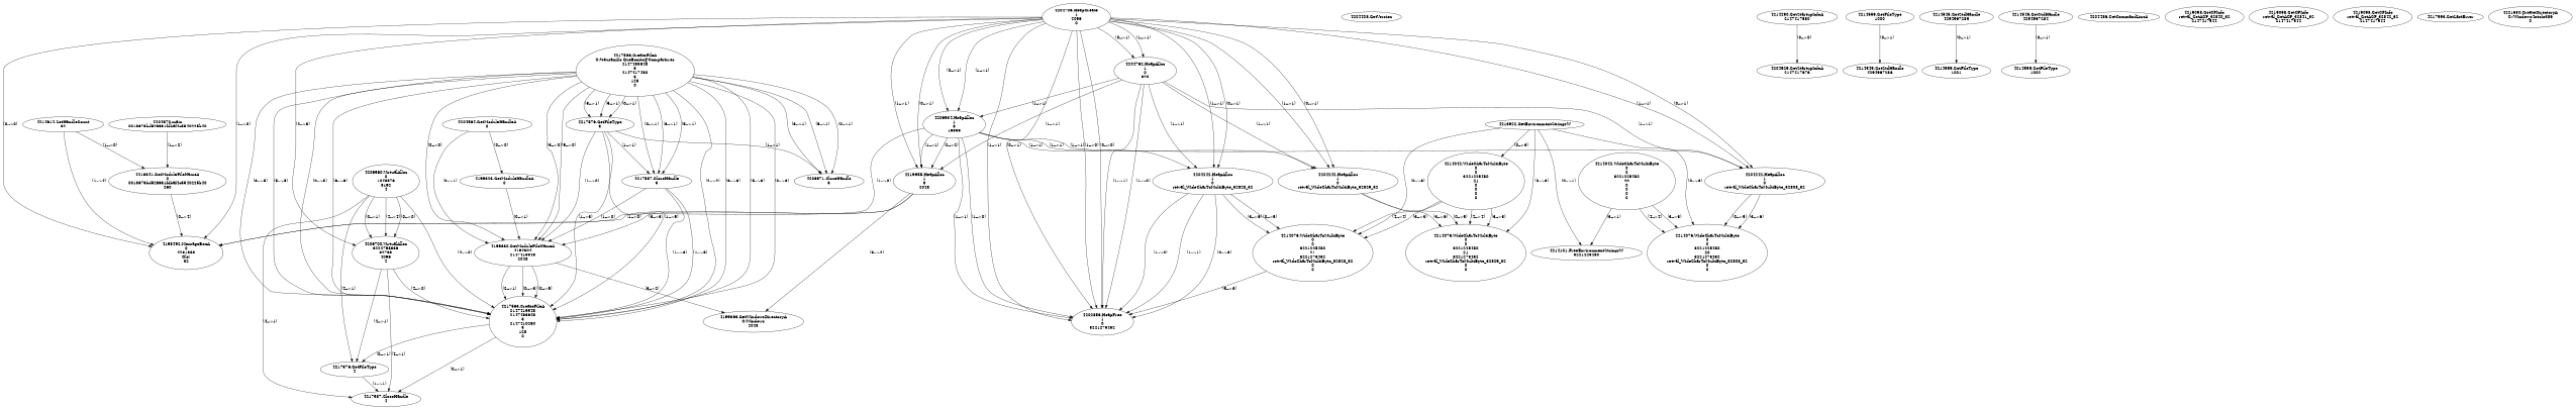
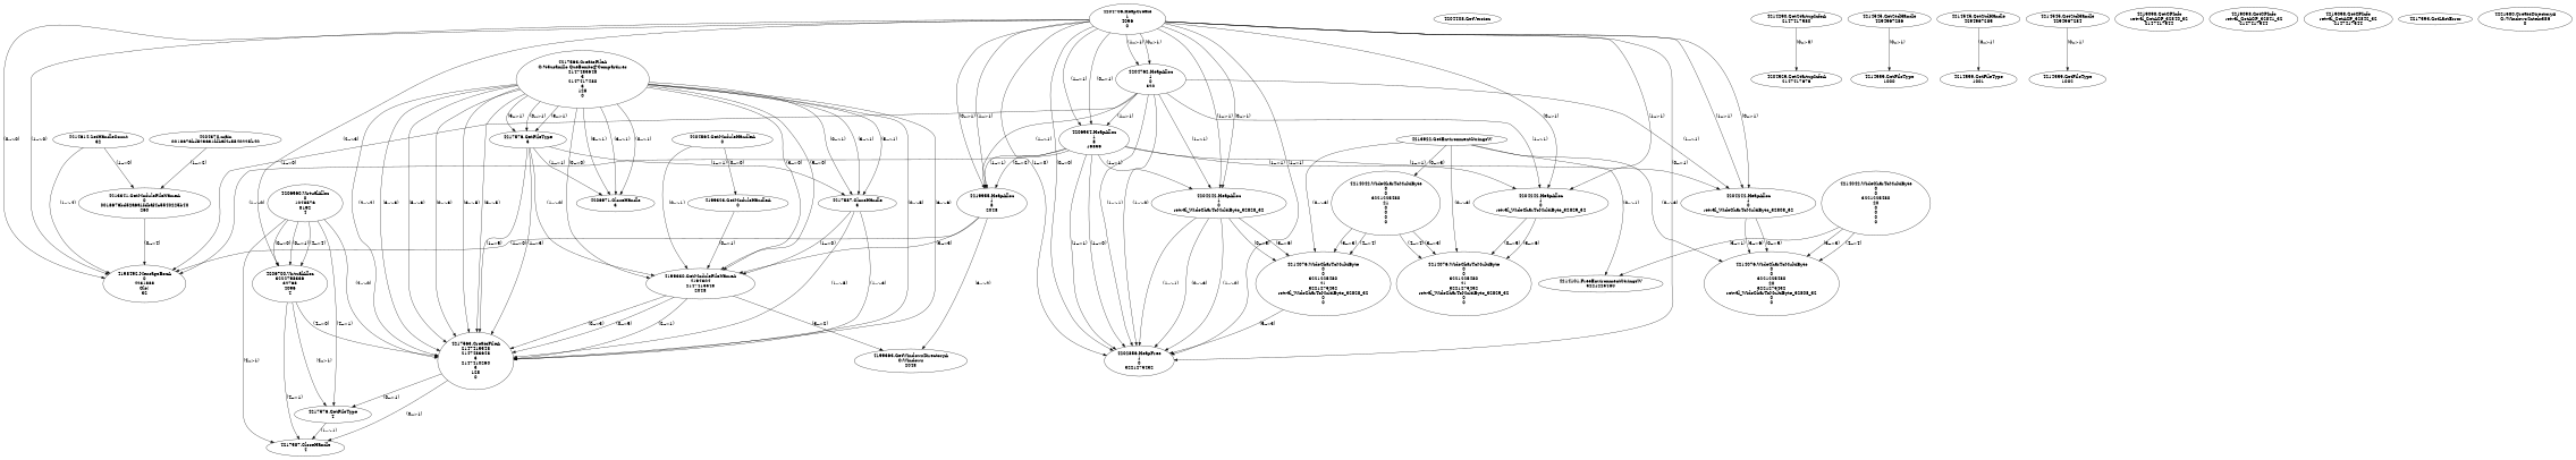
  digraph {
    n1 [label="4204370.main\n0018676bd52a6a1fdbaf4c5540225b40"]
    n2 [label="4213341.GetModuleFileNameA\n0\n0018676bd52a6a1fdbaf4c5540225b40\n260"]
    n3 [label="4198492.MessageBoxA\n0\n4231888\nOle!\n32"]
    n4 [label="4204408.GetVersion\n"]
    n5 [label="4204706.HeapCreate\n1\n4096\n0"]
    n6 [label="4204762.HeapAlloc\n1\n0\n320"]
    n7 [label="4206534.HeapAlloc\n1\n8\n16836"]
    n8 [label="4206700.VirtualAlloc\n3222798336\n32768\n4096\n4"]
    n9 [label="4219955.HeapAlloc\n1\n8\n2048"]
    n10 [label="4204242.HeapAlloc\n1\n0\nretval_WideCharToMultiByte_32828_32"]
    n11 [label="4202856.HeapFree\n1\n0\n3221275432"]
    n12 [label="4204242.HeapAlloc\n1\n0\nretval_WideCharToMultiByte_32829_32"]
    n13 [label="4204242.HeapAlloc\n1\n0\nretval_WideCharToMultiByte_32808_32"]
    n14 [label="4217563.CreateFileA\n2147415548\n2147483648\n3\n2147410260\n3\n128\n0"]
    n15 [label="4217576.GetFileType\n4"]
    n16 [label="4217587.CloseHandle\n4"]
    n17 [label="4199330.GetModuleFileNameA\n4194304\n2147415548\n2048"]
    n18 [label="4199363.GetWindowsDirectoryA\nC:\Windows\n2048"]
    n19 [label="4214076.WideCharToMultiByte\n0\n0\n3221225480\n21\n3221275432\nretval_WideCharToMultiByte_32828_32\n0\n0"]
    n20 [label="4214076.WideCharToMultiByte\n0\n0\n3221225480\n21\n3221275432\nretval_WideCharToMultiByte_32829_32\n0\n0"]
    n21 [label="4214076.WideCharToMultiByte\n0\n0\n3221225480\n20\n3221275432\nretval_WideCharToMultiByte_32808_32\n0\n0"]
    n22 [label="4206560.VirtualAlloc\n0\n1048576\n8192\n4"]
    n23 [label="4214290.GetStartupInfoA\n2147417580"]
    n24 [label="4204529.GetStartupInfoA\n2147417676"]
    n25 [label="4214545.GetStdHandle\n4294967286"]
    n26 [label="4214559.GetFileType\n1000"]
    n27 [label="4214545.GetStdHandle\n4294967285"]
    n28 [label="4214559.GetFileType\n1001"]
    n29 [label="4214545.GetStdHandle\n4294967284"]
    n30 [label="4214559.GetFileType\n1002"]
    n31 [label="4214614.SetHandleCount\n32"]
-   n32 [label="4204486.GetCommandLineA\n"]
    n33 [label="4213922.GetEnvironmentStringsW\n"]
    n34 [label="4214101.FreeEnvironmentStringsW\n3221225480"]
    n35 [label="4214042.WideCharToMultiByte\n0\n0\n3221225480\n21\n0\n0\n0\n0"]
    n36 [label="4214042.WideCharToMultiByte\n0\n0\n3221225480\n20\n0\n0\n0\n0"]
    n37 [label="4204564.GetModuleHandleA\n0"]
    n38 [label="4199323.GetModuleHandleA\n0"]
    n39 [label="4217563.CreateFileA\nC:\Gusanillo QueBonito@Compartir.es\n2147483648\n3\n2147417480\n3\n128\n0"]
    n40 [label="4217576.GetFileType\n3"]
    n41 [label="4206971.CloseHandle\n3"]
    n42 [label="4217587.CloseHandle\n3"]
    n43 [label="4219098.GetCPInfo\nretval_GetACP_32840_32\n2147417544"]
    n44 [label="4219098.GetCPInfo\nretval_GetACP_32841_32\n2147417544"]
    n45 [label="4219098.GetCPInfo\nretval_GetACP_32842_32\n2147417544"]
    n46 [label="4217593.GetLastError\n"]
    n47 [label="4221580.CreateDirectoryA\nC:/Windows/Intelx386\n0"]
    n1 -> n2 [label="(1-->2)"]
    n2 -> n3 [label="(0-->4)"]
    n5 -> n3 [label="(1-->0)"]
    n5 -> n3 [label="(0-->0)"]
    n5 -> n6 [label="(1-->1)"]
    n5 -> n6 [label="(0-->1)"]
    n5 -> n7 [label="(1-->1)"]
    n5 -> n7 [label="(0-->1)"]
    n5 -> n8 [label="(2-->3)"]
    n5 -> n9 [label="(1-->1)"]
    n5 -> n9 [label="(0-->1)"]
    n5 -> n10 [label="(1-->1)"]
    n5 -> n10 [label="(0-->1)"]
    n5 -> n11 [label="(1-->1)"]
    n5 -> n11 [label="(0-->1)"]
    n5 -> n11 [label="(1-->0)"]
    n5 -> n11 [label="(0-->0)"]
    n5 -> n12 [label="(1-->1)"]
    n5 -> n12 [label="(0-->1)"]
    n5 -> n13 [label="(1-->1)"]
    n5 -> n13 [label="(0-->1)"]
+   n6 -> n3 [label="(1-->0)"]
    n6 -> n7 [label="(1-->1)"]
    n6 -> n9 [label="(1-->1)"]
    n6 -> n10 [label="(1-->1)"]
    n6 -> n11 [label="(1-->1)"]
    n6 -> n11 [label="(1-->0)"]
    n6 -> n12 [label="(1-->1)"]
    n6 -> n13 [label="(1-->1)"]
    n7 -> n3 [label="(1-->0)"]
    n7 -> n9 [label="(1-->1)"]
    n7 -> n9 [label="(2-->2)"]
    n7 -> n10 [label="(1-->1)"]
    n7 -> n11 [label="(1-->1)"]
    n7 -> n11 [label="(1-->0)"]
    n7 -> n12 [label="(1-->1)"]
    n7 -> n13 [label="(1-->1)"]
    n8 -> n14 [label="(4-->0)"]
    n8 -> n15 [label="(4-->1)"]
    n8 -> n16 [label="(4-->1)"]
    n9 -> n3 [label="(1-->0)"]
    n9 -> n17 [label="(3-->3)"]
    n9 -> n18 [label="(3-->2)"]
    n10 -> n11 [label="(1-->1)"]
    n10 -> n11 [label="(0-->3)"]
    n10 -> n11 [label="(1-->0)"]
    n10 -> n19 [label="(0-->5)"]
    n10 -> n19 [label="(3-->6)"]
    n12 -> n20 [label="(0-->5)"]
    n12 -> n20 [label="(3-->6)"]
    n13 -> n21 [label="(0-->5)"]
    n13 -> n21 [label="(3-->6)"]
    n14 -> n15 [label="(0-->1)"]
    n14 -> n16 [label="(0-->1)"]
    n15 -> n16 [label="(1-->1)"]
    n17 -> n14 [label="(2-->1)"]
    n17 -> n14 [label="(0-->3)"]
    n17 -> n14 [label="(0-->5)"]
    n17 -> n18 [label="(3-->2)"]
    n19 -> n11 [label="(5-->3)"]
    n22 -> n8 [label="(0-->1)"]
    n22 -> n8 [label="(4-->4)"]
    n22 -> n8 [label="(0-->0)"]
    n22 -> n14 [label="(4-->0)"]
    n22 -> n15 [label="(4-->1)"]
    n22 -> n16 [label="(4-->1)"]
    n23 -> n24 [label="(0-->0)"]
-   n26 -> n25 [label="(0-->1)"]
+   n25 -> n26 [label="(0-->1)"]
    n27 -> n28 [label="(0-->1)"]
    n29 -> n30 [label="(0-->1)"]
    n31 -> n2 [label="(1-->0)"]
    n31 -> n3 [label="(1-->4)"]
    n33 -> n19 [label="(0-->3)"]
    n33 -> n20 [label="(0-->3)"]
    n33 -> n21 [label="(0-->3)"]
    n33 -> n34 [label="(0-->1)"]
    n33 -> n35 [label="(0-->3)"]
    n35 -> n19 [label="(3-->3)"]
    n35 -> n19 [label="(4-->4)"]
    n35 -> n20 [label="(3-->3)"]
    n35 -> n20 [label="(4-->4)"]
    n36 -> n21 [label="(3-->3)"]
    n36 -> n21 [label="(4-->4)"]
    n36 -> n34 [label="(3-->1)"]
    n37 -> n17 [label="(0-->1)"]
    n37 -> n38 [label="(0-->0)"]
    n38 -> n17 [label="(0-->1)"]
    n39 -> n14 [label="(2-->2)"]
    n39 -> n14 [label="(3-->3)"]
    n39 -> n14 [label="(5-->3)"]
    n39 -> n14 [label="(0-->3)"]
    n39 -> n14 [label="(3-->5)"]
    n39 -> n14 [label="(5-->5)"]
    n39 -> n14 [label="(0-->5)"]
    n39 -> n14 [label="(6-->6)"]
    n39 -> n17 [label="(3-->0)"]
    n39 -> n17 [label="(5-->0)"]
    n39 -> n17 [label="(0-->0)"]
    n39 -> n40 [label="(3-->1)"]
    n39 -> n40 [label="(5-->1)"]
    n39 -> n40 [label="(0-->1)"]
    n39 -> n41 [label="(3-->1)"]
    n39 -> n41 [label="(5-->1)"]
    n39 -> n41 [label="(0-->1)"]
    n39 -> n42 [label="(3-->1)"]
    n39 -> n42 [label="(5-->1)"]
    n39 -> n42 [label="(0-->1)"]
    n40 -> n14 [label="(1-->3)"]
    n40 -> n14 [label="(1-->5)"]
    n40 -> n17 [label="(1-->0)"]
    n40 -> n41 [label="(1-->1)"]
    n40 -> n42 [label="(1-->1)"]
    n42 -> n14 [label="(1-->3)"]
    n42 -> n14 [label="(1-->5)"]
    n42 -> n17 [label="(1-->0)"]
  }
